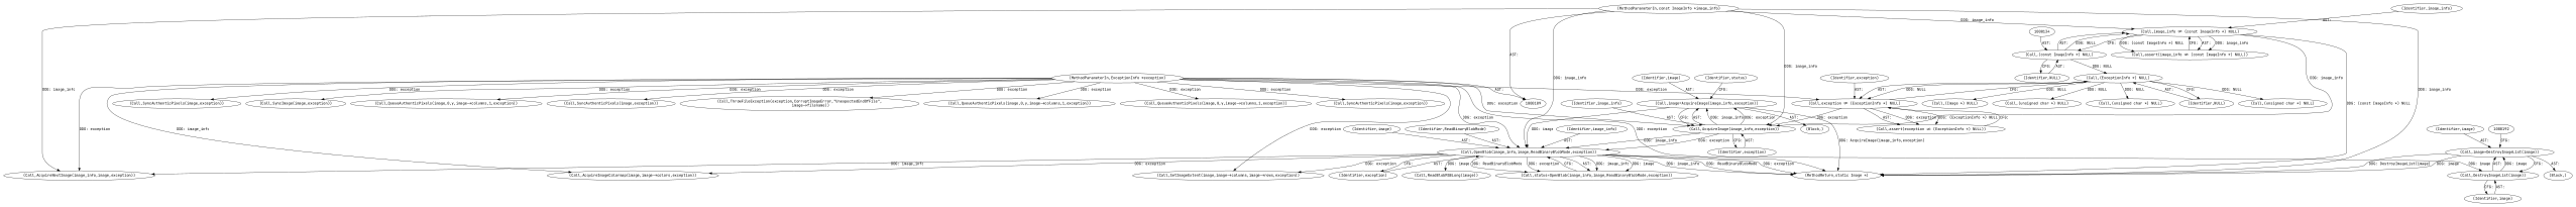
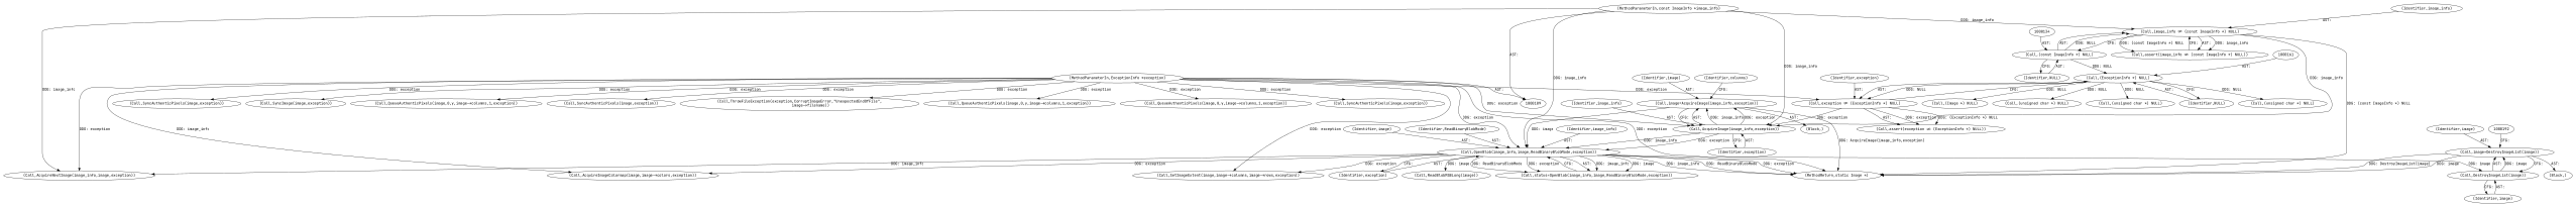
  digraph {
    fontname="JetBrains Mono"
    node [fontname="JetBrains Mono"]
    edge [fontname="JetBrains Mono"]
    n1 [label="(Call,image=DestroyImageList(image))"]
    n2 [label="(Call,DestroyImageList(image))"]
    n3 [label="(Block,)"]
    n4 [label="(MethodReturn,static Image *)"]
    n5 [label="(Identifier,image)"]
    n6 [label="(Call,OpenBlob(image_info,image,ReadBinaryBlobMode,exception))"]
    n7 [label="(Identifier,exception)"]
    n8 [label="(Call,ReadBlobMSBLong(image))"]
    n9 [label="(Call,AcquireNextImage(image_info,image,exception))"]
    n10 [label="(Call,status=OpenBlob(image_info,image,ReadBinaryBlobMode,exception))"]
    n11 [label="(Call,AcquireImageColormap(image,image->colors,exception))"]
    n12 [label="(Call,SetImageExtent(image,image->columns,image->rows,exception))"]
    n13 [label="(Call,AcquireImage(image_info,exception))"]
    n14 [label="(Call,image=AcquireImage(image_info,exception))"]
    n15 [label="(Identifier,exception)"]
    n16 [label="(Block,)"]
    n17 [label="(Call,image_info != (const ImageInfo *) NULL)"]
    n18 [label="(Call,(const ImageInfo *) NULL)"]
    n19 [label="(Call,assert(image_info != (const ImageInfo *) NULL))"]
    n20 [label="(Call,(ExceptionInfo *) NULL)"]
    n21 [label="(Identifier,NULL)"]
    n22 [label="(MethodParameterIn,const ImageInfo *image_info)"]
    1000109
    n24 [label="(Call,exception != (ExceptionInfo *) NULL)"]
    n25 [label="(Call,(unsigned char *) NULL)"]
    n26 [label="(Identifier,NULL)"]
    n27 [label="(Call,(unsigned char *) NULL)"]
    n28 [label="(Call,(Image *) NULL)"]
    n29 [label="(Call,(unsigned char *) NULL)"]
    n30 [label="(Call,assert(exception != (ExceptionInfo *) NULL))"]
    n31 [label="(MethodParameterIn,ExceptionInfo *exception)"]
    n32 [label="(Call,SyncAuthenticPixels(image,exception))"]
    n33 [label="(Call,SyncImage(image,exception))"]
    n34 [label="(Call,QueueAuthenticPixels(image,0,y,image->columns,1,exception))"]
    n35 [label="(Call,SyncAuthenticPixels(image,exception))"]
    n36 [label="(Call,ThrowFileException(exception,CorruptImageError,\"UnexpectedEndOfFile\",\n          image->filename))"]
    n37 [label="(Call,QueueAuthenticPixels(image,0,y,image->columns,1,exception))"]
    n38 [label="(Call,QueueAuthenticPixels(image,0,y,image->columns,1,exception))"]
    n39 [label="(Call,SyncAuthenticPixels(image,exception))"]
-   n40 [label="(Identifier,status)"]
+   n40 [label="(Identifier,columns)"]
    n41 [label="(Identifier,image)"]
    n42 [label="(Identifier,image_info)"]
    n43 [label="(Identifier,image)"]
    n44 [label="(Identifier,image)"]
    n45 [label="(Identifier,image_info)"]
    n46 [label="(Identifier,exception)"]
    n47 [label="(Identifier,ReadBinaryBlobMode)"]
    n48 [label="(Identifier,image_info)"]
    1000192
    1000134
+   1000161
    n1 -> n2 [label="CFG: "]
    n1 -> n3 [label="AST: "]
    n1 -> n4 [label="DDG: DestroyImageList(image)"]
    n1 -> n4 [label="DDG: image"]
    n2 -> n1 [label="AST: "]
    n2 -> n1 [label="DDG: image"]
    n2 -> n5 [label="CFG: "]
    n5 -> n2 [label="AST: "]
    n6 -> n2 [label="DDG: image"]
    n6 -> n4 [label="DDG: ReadBinaryBlobMode"]
    n6 -> n4 [label="DDG: exception"]
    n6 -> n4 [label="DDG: image_info"]
    n6 -> n7 [label="CFG: "]
    n6 -> n8 [label="DDG: image"]
    n6 -> n9 [label="DDG: image_info"]
    n6 -> n10 [label="AST: "]
    n6 -> n10 [label="DDG: image_info"]
    n6 -> n10 [label="DDG: image"]
    n6 -> n10 [label="DDG: ReadBinaryBlobMode"]
    n6 -> n10 [label="DDG: exception"]
    n6 -> n11 [label="DDG: exception"]
    n6 -> n12 [label="DDG: exception"]
    n7 -> n6 [label="AST: "]
    n10 -> n6 [label="CFG: "]
    n13 -> n6 [label="DDG: image_info"]
    n13 -> n6 [label="DDG: exception"]
    n13 -> n14 [label="AST: "]
    n13 -> n14 [label="DDG: image_info"]
    n13 -> n14 [label="DDG: exception"]
    n13 -> n15 [label="CFG: "]
    n14 -> n4 [label="DDG: AcquireImage(image_info,exception)"]
    n14 -> n6 [label="DDG: image"]
    n14 -> n13 [label="CFG: "]
    n14 -> n16 [label="AST: "]
    n15 -> n13 [label="AST: "]
    n17 -> n4 [label="DDG: (const ImageInfo *) NULL"]
    n17 -> n13 [label="DDG: image_info"]
    n17 -> n18 [label="CFG: "]
    n17 -> n19 [label="AST: "]
    n17 -> n19 [label="DDG: image_info"]
    n17 -> n19 [label="DDG: (const ImageInfo *) NULL"]
    n18 -> n17 [label="AST: "]
    n18 -> n17 [label="DDG: NULL"]
    n18 -> n20 [label="DDG: NULL"]
    n18 -> n21 [label="CFG: "]
    n19 -> n17 [label="CFG: "]
    n20 -> n24 [label="AST: "]
    n20 -> n24 [label="DDG: NULL"]
    n20 -> n25 [label="DDG: NULL"]
    n20 -> n26 [label="CFG: "]
    n20 -> n27 [label="DDG: NULL"]
    n20 -> n28 [label="DDG: NULL"]
    n20 -> n29 [label="DDG: NULL"]
    n21 -> n18 [label="AST: "]
-   n22 -> n4 [label="DDG: image_info"]
    n22 -> n6 [label="DDG: image_info"]
    n22 -> n9 [label="DDG: image_info"]
    n22 -> n13 [label="DDG: image_info"]
    n22 -> n17 [label="DDG: image_info"]
    n22 -> 1000109 [label="AST: "]
    n24 -> n13 [label="DDG: exception"]
    n24 -> n20 [label="CFG: "]
    n24 -> n30 [label="AST: "]
    n24 -> n30 [label="DDG: exception"]
    n24 -> n30 [label="DDG: (ExceptionInfo *) NULL"]
    n26 -> n20 [label="AST: "]
-   n30 -> n24 [label="CFG: "]
    n31 -> n4 [label="DDG: exception"]
    n31 -> n6 [label="DDG: exception"]
    n31 -> n9 [label="DDG: exception"]
    n31 -> n11 [label="DDG: image_info"]
    n31 -> n12 [label="DDG: exception"]
    n31 -> n13 [label="DDG: exception"]
    n31 -> 1000109 [label="AST: "]
    n31 -> n24 [label="DDG: exception"]
    n31 -> n32 [label="DDG: exception"]
    n31 -> n33 [label="DDG: exception"]
    n31 -> n34 [label="DDG: exception"]
    n31 -> n35 [label="DDG: exception"]
    n31 -> n36 [label="DDG: exception"]
    n31 -> n37 [label="DDG: exception"]
    n31 -> n38 [label="DDG: exception"]
    n31 -> n39 [label="DDG: exception"]
    n40 -> n14 [label="CFG: "]
    n41 -> n14 [label="AST: "]
    n42 -> n6 [label="AST: "]
    n43 -> n1 [label="AST: "]
    n44 -> n6 [label="AST: "]
    n45 -> n17 [label="AST: "]
    n46 -> n24 [label="AST: "]
    n47 -> n6 [label="AST: "]
    n48 -> n13 [label="AST: "]
    1000192 -> n1 [label="CFG: "]
    1000134 -> n18 [label="AST: "]
+   1000161 -> n20 [label="AST: "]
  }
